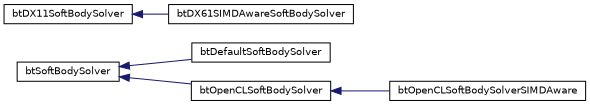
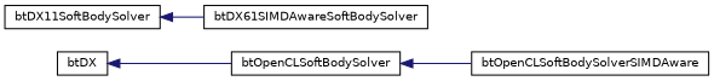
  digraph {
    rankdir=LR
    node [color=black fillcolor=white fontname=Helvetica fontsize=10 shape=record style=filled]
    edge [color=midnightblue dir=back fontname=Helvetica fontsize=10 labelfontname=Helvetica labelfontsize=10 style=solid]
-   n1 [height=0.2 label=btSoftBodySolver width=0.4]
-   n2 [height=0.2 label=btDefaultSoftBodySolver width=0.4]
+   n1 [height=0.2 label=btDX width=0.4]
    n3 [height=0.2 label=btOpenCLSoftBodySolver width=0.4]
    n4 [height=0.2 label=btDX11SoftBodySolver width=0.4]
    n5 [height=0.2 label=btDX61SIMDAwareSoftBodySolver width=0.4]
    n6 [height=0.2 label=btOpenCLSoftBodySolverSIMDAware width=0.4]
-   n1 -> n2
    n1 -> n3
    n3 -> n6
    n4 -> n5
  }
